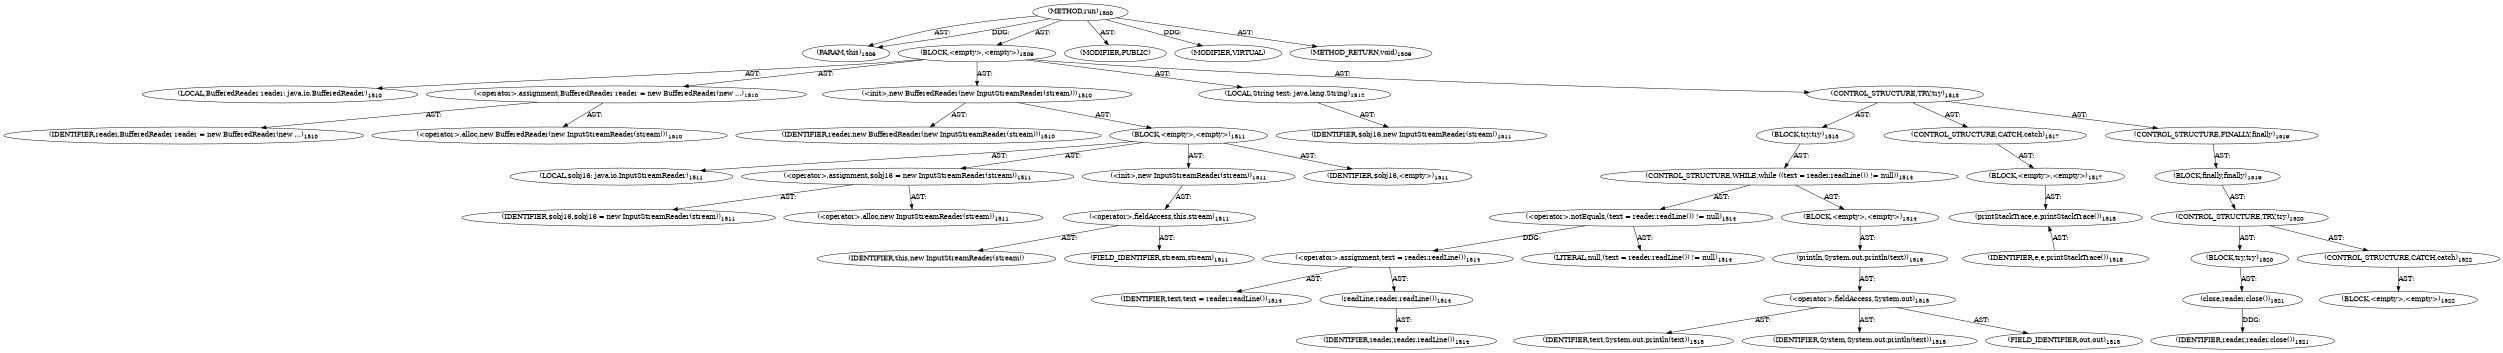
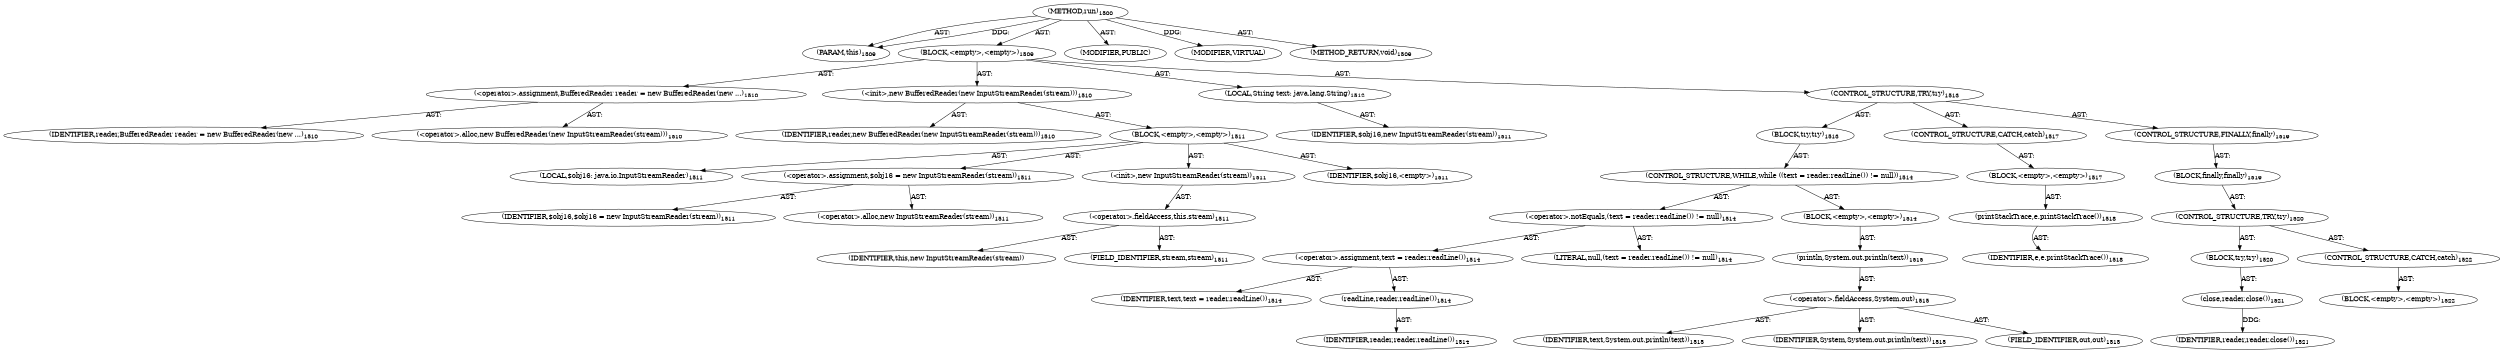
  digraph {
    n1 [label=<(METHOD,run)<SUB>1500</SUB>>]
    n2 [label=<(PARAM,this)<SUB>1509</SUB>>]
    n3 [label=<(BLOCK,&lt;empty&gt;,&lt;empty&gt;)<SUB>1509</SUB>>]
    n4 [label=<(MODIFIER,PUBLIC)>]
    n5 [label=<(MODIFIER,VIRTUAL)>]
    n6 [label=<(METHOD_RETURN,void)<SUB>1509</SUB>>]
-   n7 [label=<(LOCAL,BufferedReader reader: java.io.BufferedReader)<SUB>1510</SUB>>]
    n8 [label=<(&lt;operator&gt;.assignment,BufferedReader reader = new BufferedReader(new ...)<SUB>1510</SUB>>]
    n9 [label=<(&lt;init&gt;,new BufferedReader(new InputStreamReader(stream)))<SUB>1510</SUB>>]
    n10 [label=<(LOCAL,String text: java.lang.String)<SUB>1512</SUB>>]
    n11 [label=<(CONTROL_STRUCTURE,TRY,try)<SUB>1513</SUB>>]
    n12 [label=<(IDENTIFIER,reader,BufferedReader reader = new BufferedReader(new ...)<SUB>1510</SUB>>]
    n13 [label=<(&lt;operator&gt;.alloc,new BufferedReader(new InputStreamReader(stream)))<SUB>1510</SUB>>]
    n14 [label=<(IDENTIFIER,reader,new BufferedReader(new InputStreamReader(stream)))<SUB>1510</SUB>>]
    n15 [label=<(BLOCK,&lt;empty&gt;,&lt;empty&gt;)<SUB>1511</SUB>>]
    n16 [label=<(IDENTIFIER,$obj16,new InputStreamReader(stream))<SUB>1511</SUB>>]
    n17 [label=<(BLOCK,try,try)<SUB>1513</SUB>>]
    n18 [label=<(CONTROL_STRUCTURE,CATCH,catch)<SUB>1517</SUB>>]
    n19 [label=<(CONTROL_STRUCTURE,FINALLY,finally)<SUB>1519</SUB>>]
    n20 [label=<(LOCAL,$obj16: java.io.InputStreamReader)<SUB>1511</SUB>>]
    n21 [label=<(&lt;operator&gt;.assignment,$obj16 = new InputStreamReader(stream))<SUB>1511</SUB>>]
    n22 [label=<(&lt;init&gt;,new InputStreamReader(stream))<SUB>1511</SUB>>]
    n23 [label=<(IDENTIFIER,$obj16,&lt;empty&gt;)<SUB>1511</SUB>>]
    n24 [label=<(IDENTIFIER,$obj16,$obj16 = new InputStreamReader(stream))<SUB>1511</SUB>>]
    n25 [label=<(&lt;operator&gt;.alloc,new InputStreamReader(stream))<SUB>1511</SUB>>]
    n26 [label=<(&lt;operator&gt;.fieldAccess,this.stream)<SUB>1511</SUB>>]
    n27 [label=<(IDENTIFIER,this,new InputStreamReader(stream))>]
    n28 [label=<(FIELD_IDENTIFIER,stream,stream)<SUB>1511</SUB>>]
    n29 [label=<(CONTROL_STRUCTURE,WHILE,while ((text = reader.readLine()) != null))<SUB>1514</SUB>>]
    n30 [label=<(BLOCK,&lt;empty&gt;,&lt;empty&gt;)<SUB>1517</SUB>>]
    n31 [label=<(BLOCK,finally,finally)<SUB>1519</SUB>>]
    n32 [label=<(&lt;operator&gt;.notEquals,(text = reader.readLine()) != null)<SUB>1514</SUB>>]
    n33 [label=<(BLOCK,&lt;empty&gt;,&lt;empty&gt;)<SUB>1514</SUB>>]
    n34 [label=<(&lt;operator&gt;.assignment,text = reader.readLine())<SUB>1514</SUB>>]
    n35 [label=<(LITERAL,null,(text = reader.readLine()) != null)<SUB>1514</SUB>>]
    n36 [label=<(println,System.out.println(text))<SUB>1515</SUB>>]
    n37 [label=<(IDENTIFIER,text,text = reader.readLine())<SUB>1514</SUB>>]
    n38 [label=<(readLine,reader.readLine())<SUB>1514</SUB>>]
    n39 [label=<(IDENTIFIER,reader,reader.readLine())<SUB>1514</SUB>>]
    n40 [label=<(&lt;operator&gt;.fieldAccess,System.out)<SUB>1515</SUB>>]
    n41 [label=<(IDENTIFIER,text,System.out.println(text))<SUB>1515</SUB>>]
    n42 [label=<(IDENTIFIER,System,System.out.println(text))<SUB>1515</SUB>>]
    n43 [label=<(FIELD_IDENTIFIER,out,out)<SUB>1515</SUB>>]
    n44 [label=<(printStackTrace,e.printStackTrace())<SUB>1518</SUB>>]
    n45 [label=<(IDENTIFIER,e,e.printStackTrace())<SUB>1518</SUB>>]
    n46 [label=<(CONTROL_STRUCTURE,TRY,try)<SUB>1520</SUB>>]
    n47 [label=<(BLOCK,try,try)<SUB>1520</SUB>>]
    n48 [label=<(CONTROL_STRUCTURE,CATCH,catch)<SUB>1522</SUB>>]
    n49 [label=<(close,reader.close())<SUB>1521</SUB>>]
    n50 [label=<(BLOCK,&lt;empty&gt;,&lt;empty&gt;)<SUB>1522</SUB>>]
    n51 [label=<(IDENTIFIER,reader,reader.close())<SUB>1521</SUB>>]
    n1 -> n2 [label="AST: "]
    n1 -> n2 [label="DDG: "]
    n1 -> n3 [label="AST: "]
    n1 -> n4 [label="AST: "]
    n1 -> n5 [label="DDG: "]
    n1 -> n6 [label="AST: "]
-   n3 -> n7 [label="AST: "]
    n3 -> n8 [label="AST: "]
    n3 -> n9 [label="AST: "]
    n3 -> n10 [label="AST: "]
    n3 -> n11 [label="AST: "]
    n8 -> n12 [label="AST: "]
    n8 -> n13 [label="AST: "]
    n9 -> n14 [label="AST: "]
    n9 -> n15 [label="AST: "]
    n10 -> n16 [label="AST: "]
    n11 -> n17 [label="AST: "]
    n11 -> n18 [label="AST: "]
    n11 -> n19 [label="AST: "]
    n15 -> n20 [label="AST: "]
    n15 -> n21 [label="AST: "]
    n15 -> n22 [label="AST: "]
    n15 -> n23 [label="AST: "]
    n17 -> n29 [label="AST: "]
    n18 -> n30 [label="AST: "]
    n19 -> n31 [label="AST: "]
    n21 -> n24 [label="AST: "]
    n21 -> n25 [label="AST: "]
    n22 -> n26 [label="AST: "]
    n26 -> n27 [label="AST: "]
    n26 -> n28 [label="AST: "]
    n29 -> n32 [label="AST: "]
    n29 -> n33 [label="AST: "]
    n30 -> n44 [label="AST: "]
    n31 -> n46 [label="AST: "]
-   n32 -> n34 [label="DDG: "]
+   n32 -> n34 [label="AST: "]
    n32 -> n35 [label="AST: "]
    n33 -> n36 [label="AST: "]
    n34 -> n37 [label="AST: "]
    n34 -> n38 [label="AST: "]
    n36 -> n40 [label="AST: "]
    n38 -> n39 [label="AST: "]
    n40 -> n41 [label="AST: "]
    n40 -> n42 [label="AST: "]
    n40 -> n43 [label="AST: "]
-   n45 -> n44 [label="AST: "]
+   n44 -> n45 [label="AST: "]
    n46 -> n47 [label="AST: "]
    n46 -> n48 [label="AST: "]
    n47 -> n49 [label="AST: "]
    n48 -> n50 [label="AST: "]
    n49 -> n51 [label="DDG: "]
  }
